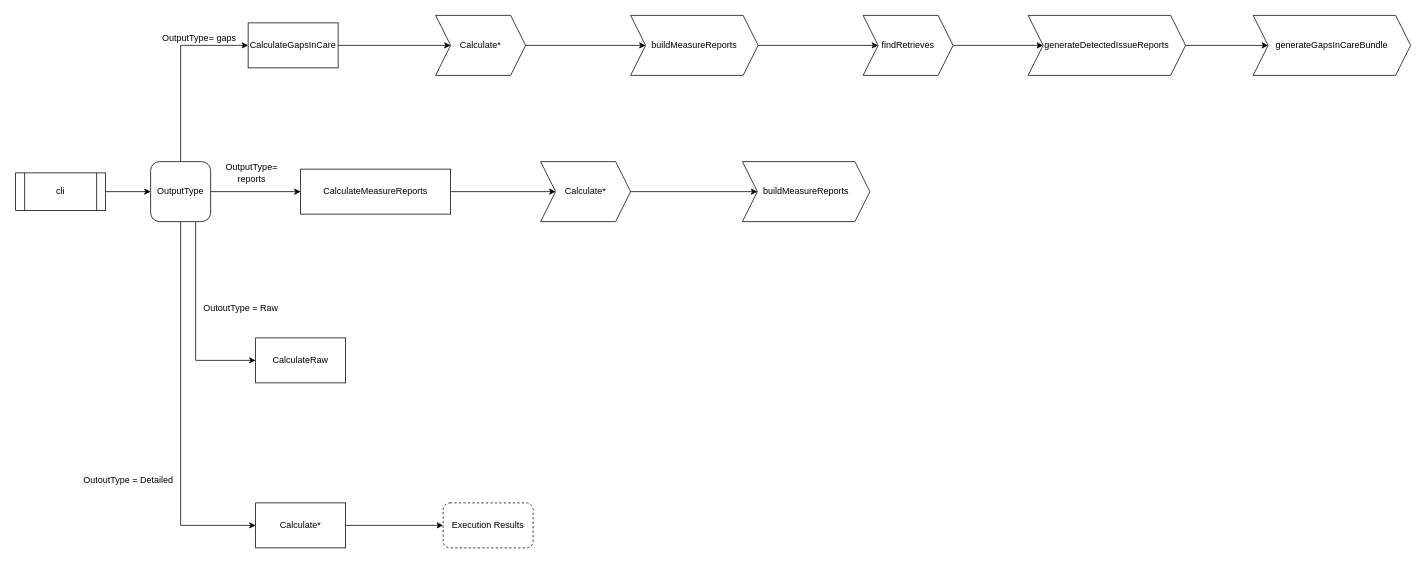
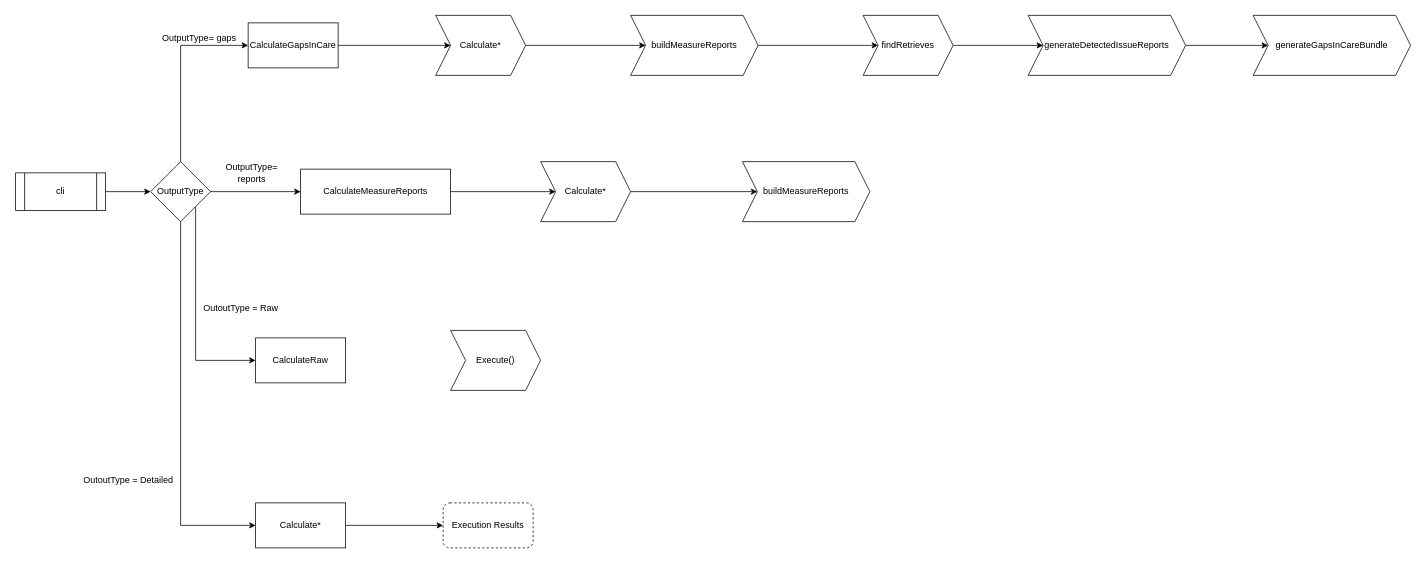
  <mxCell id="0" style=";html=1;" />
  <mxCell id="1" style=";html=1;" parent="0" />
  <mxCell id="2" value="" style="edgeStyle=orthogonalEdgeStyle;rounded=0;orthogonalLoop=1;jettySize=auto;html=1;" parent="1" source="3" target="8" edge="1"><mxGeometry relative="1" as="geometry" /></mxCell>
  <mxCell id="3" value="cli" style="shape=process;whiteSpace=wrap;html=1;backgroundOutline=1;" parent="1" vertex="1"><mxGeometry x="20" y="230" width="120" height="50" as="geometry" /></mxCell>
  <mxCell id="4" style="edgeStyle=orthogonalEdgeStyle;rounded=0;orthogonalLoop=1;jettySize=auto;html=1;entryX=0;entryY=0.5;entryDx=0;entryDy=0;" parent="1" source="8" target="10" edge="1"><mxGeometry relative="1" as="geometry"><mxPoint x="270" y="-10" as="targetPoint" /><Array as="points"><mxPoint x="240" y="255" /><mxPoint x="240" y="60" /></Array></mxGeometry></mxCell>
  <mxCell id="5" value="" style="edgeStyle=orthogonalEdgeStyle;rounded=0;orthogonalLoop=1;jettySize=auto;html=1;" parent="1" source="8" target="12" edge="1"><mxGeometry relative="1" as="geometry" /></mxCell>
  <mxCell id="6" style="edgeStyle=orthogonalEdgeStyle;rounded=0;orthogonalLoop=1;jettySize=auto;html=1;entryX=0;entryY=0.5;entryDx=0;entryDy=0;" parent="1" source="8" target="13" edge="1"><mxGeometry relative="1" as="geometry"><Array as="points"><mxPoint x="260" y="255" /><mxPoint x="260" y="480" /></Array></mxGeometry></mxCell>
  <mxCell id="7" style="edgeStyle=orthogonalEdgeStyle;rounded=0;orthogonalLoop=1;jettySize=auto;html=1;exitX=0.5;exitY=1;exitDx=0;exitDy=0;entryX=0;entryY=0.5;entryDx=0;entryDy=0;" parent="1" source="8" target="26" edge="1"><mxGeometry relative="1" as="geometry"><mxPoint x="239.667" y="620" as="targetPoint" /></mxGeometry></mxCell>
- <mxCell id="8" value="OutputType" style="whiteSpace=wrap;html=1;rounded=1;" parent="1" vertex="1"><mxGeometry x="200" y="215" width="80" height="80" as="geometry" /></mxCell>
+ <mxCell id="8" value="OutputType" style="rhombus;whiteSpace=wrap;html=1;" parent="1" vertex="1"><mxGeometry x="200" y="215" width="80" height="80" as="geometry" /></mxCell>
  <mxCell id="9" value="" style="edgeStyle=orthogonalEdgeStyle;rounded=0;orthogonalLoop=1;jettySize=auto;html=1;" parent="1" source="10" target="14" edge="1"><mxGeometry relative="1" as="geometry" /></mxCell>
  <mxCell id="10" value="CalculateGapsInCare" style="whiteSpace=wrap;html=1;" parent="1" vertex="1"><mxGeometry x="330" y="30" width="120" height="60" as="geometry" /></mxCell>
  <mxCell id="11" value="" style="edgeStyle=orthogonalEdgeStyle;rounded=0;orthogonalLoop=1;jettySize=auto;html=1;" parent="1" source="12" target="22" edge="1"><mxGeometry relative="1" as="geometry" /></mxCell>
  <mxCell id="12" value="CalculateMe&lt;span style=&quot;color: rgba(0 , 0 , 0 , 0) ; font-family: monospace ; font-size: 0px&quot;&gt;%3CmxGraphModel%3E%3Croot%3E%3CmxCell%20id%3D%220%22%2F%3E%3CmxCell%20id%3D%221%22%20parent%3D%220%22%2F%3E%3CmxCell%20id%3D%222%22%20value%3D%22CalculateGapsInCare%22%20style%3D%22whiteSpace%3Dwrap%3Bhtml%3D1%3B%22%20vertex%3D%221%22%20parent%3D%221%22%3E%3CmxGeometry%20x%3D%22450%22%20y%3D%22100%22%20width%3D%22120%22%20height%3D%2260%22%20as%3D%22geometry%22%2F%3E%3C%2FmxCell%3E%3C%2Froot%3E%3C%2FmxGraphModel%3E&lt;/span&gt;asureReports" style="whiteSpace=wrap;html=1;" parent="1" vertex="1"><mxGeometry x="400" y="225" width="200" height="60" as="geometry" /></mxCell>
  <mxCell id="13" value="CalculateRaw" style="whiteSpace=wrap;html=1;" parent="1" vertex="1"><mxGeometry x="340" y="450" width="120" height="60" as="geometry" /></mxCell>
  <mxCell id="14" value="Calculate*" style="shape=step;perimeter=stepPerimeter;whiteSpace=wrap;html=1;fixedSize=1;" parent="1" vertex="1"><mxGeometry x="580" y="20" width="120" height="80" as="geometry" /></mxCell>
  <mxCell id="15" value="" style="edgeStyle=orthogonalEdgeStyle;rounded=0;orthogonalLoop=1;jettySize=auto;html=1;" parent="1" source="16" target="17" edge="1"><mxGeometry relative="1" as="geometry" /></mxCell>
  <mxCell id="16" value="buildMeasureReports" style="shape=step;perimeter=stepPerimeter;whiteSpace=wrap;html=1;fixedSize=1;" parent="1" vertex="1"><mxGeometry x="840" y="20" width="170" height="80" as="geometry" /></mxCell>
  <mxCell id="17" value="findRetrieves" style="shape=step;perimeter=stepPerimeter;whiteSpace=wrap;html=1;fixedSize=1;" parent="1" vertex="1"><mxGeometry x="1150" y="20" width="120" height="80" as="geometry" /></mxCell>
  <mxCell id="18" value="" style="edgeStyle=orthogonalEdgeStyle;rounded=0;orthogonalLoop=1;jettySize=auto;html=1;" parent="1" source="19" target="20" edge="1"><mxGeometry relative="1" as="geometry" /></mxCell>
  <mxCell id="19" value="generateDetectedIssueReports" style="shape=step;perimeter=stepPerimeter;whiteSpace=wrap;html=1;fixedSize=1;" parent="1" vertex="1"><mxGeometry x="1370" y="20" width="210" height="80" as="geometry" /></mxCell>
  <mxCell id="20" value="generateGapsInCareBundle" style="shape=step;perimeter=stepPerimeter;whiteSpace=wrap;html=1;fixedSize=1;" parent="1" vertex="1"><mxGeometry x="1670" y="20" width="210" height="80" as="geometry" /></mxCell>
  <mxCell id="21" style="edgeStyle=orthogonalEdgeStyle;rounded=0;orthogonalLoop=1;jettySize=auto;html=1;entryX=0;entryY=0.5;entryDx=0;entryDy=0;" parent="1" source="22" target="23" edge="1"><mxGeometry relative="1" as="geometry" /></mxCell>
  <mxCell id="22" value="Calculate*" style="shape=step;perimeter=stepPerimeter;whiteSpace=wrap;html=1;fixedSize=1;" parent="1" vertex="1"><mxGeometry x="720" y="215" width="120" height="80" as="geometry" /></mxCell>
  <mxCell id="23" value="buildMeasureReports" style="shape=step;perimeter=stepPerimeter;whiteSpace=wrap;html=1;fixedSize=1;" parent="1" vertex="1"><mxGeometry x="989" y="215" width="170" height="80" as="geometry" /></mxCell>
+ <mxCell id="24" value="Execute()" style="shape=step;perimeter=stepPerimeter;whiteSpace=wrap;html=1;fixedSize=1;" parent="1" vertex="1"><mxGeometry x="600" y="440" width="120" height="80" as="geometry" /></mxCell>
  <mxCell id="25" style="edgeStyle=orthogonalEdgeStyle;rounded=0;orthogonalLoop=1;jettySize=auto;html=1;entryX=0;entryY=0.5;entryDx=0;entryDy=0;" parent="1" source="26" target="31" edge="1"><mxGeometry relative="1" as="geometry" /></mxCell>
  <mxCell id="26" value="Calculate*" style="whiteSpace=wrap;html=1;" parent="1" vertex="1"><mxGeometry x="340" y="670" width="120" height="60" as="geometry" /></mxCell>
  <mxCell id="27" value="OutoutType = Detailed" style="text;html=1;align=center;verticalAlign=middle;resizable=0;points=[];autosize=1;" parent="1" vertex="1"><mxGeometry x="100" y="630" width="140" height="20" as="geometry" /></mxCell>
  <mxCell id="28" value="OutoutType = Raw" style="text;html=1;align=center;verticalAlign=middle;resizable=0;points=[];autosize=1;" parent="1" vertex="1"><mxGeometry x="260" y="400" width="120" height="20" as="geometry" /></mxCell>
  <mxCell id="29" value="OutputType= reports" style="text;html=1;strokeColor=none;fillColor=none;align=center;verticalAlign=middle;whiteSpace=wrap;rounded=0;" parent="1" vertex="1"><mxGeometry x="280" y="220" width="110" height="20" as="geometry" /></mxCell>
  <mxCell id="30" value="OutputType= gaps" style="text;html=1;strokeColor=none;fillColor=none;align=center;verticalAlign=middle;whiteSpace=wrap;rounded=0;" parent="1" vertex="1"><mxGeometry x="210" y="40" width="110" height="20" as="geometry" /></mxCell>
  <mxCell id="31" value="Execution Results" style="rounded=1;whiteSpace=wrap;html=1;dashed=1;" parent="1" vertex="1"><mxGeometry x="590" y="670" width="120" height="60" as="geometry" /></mxCell>
  <mxCell id="32" value="" style="endArrow=classic;html=1;exitX=1;exitY=0.5;exitDx=0;exitDy=0;" edge="1" parent="1" source="14"><mxGeometry width="50" height="50" relative="1" as="geometry"><mxPoint x="810" y="110" as="sourcePoint" /><mxPoint x="860" y="60" as="targetPoint" /></mxGeometry></mxCell>
  <mxCell id="33" value="" style="endArrow=classic;html=1;exitX=1;exitY=0.5;exitDx=0;exitDy=0;" edge="1" parent="1" source="17"><mxGeometry width="50" height="50" relative="1" as="geometry"><mxPoint x="1340" y="110" as="sourcePoint" /><mxPoint x="1390" y="60" as="targetPoint" /></mxGeometry></mxCell>
